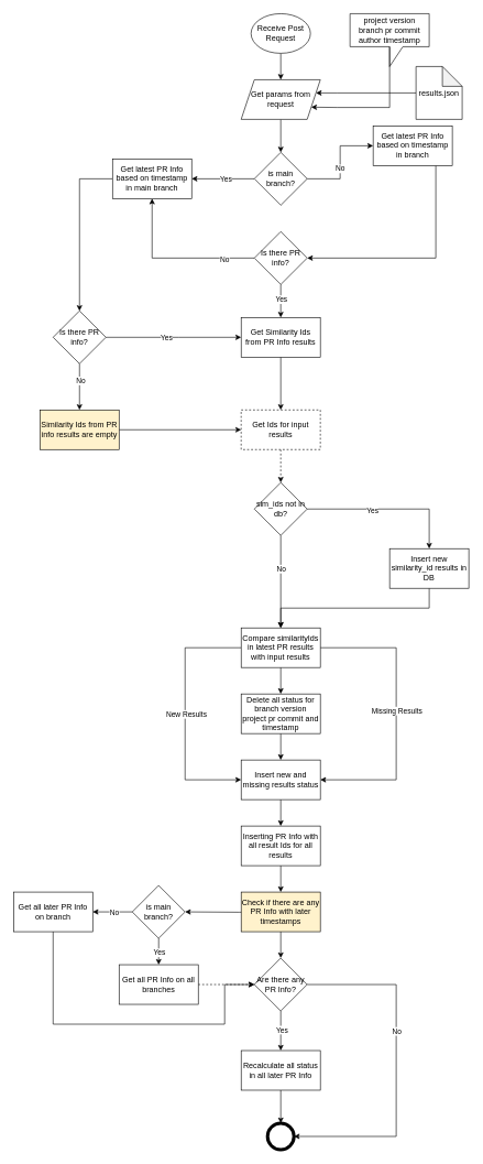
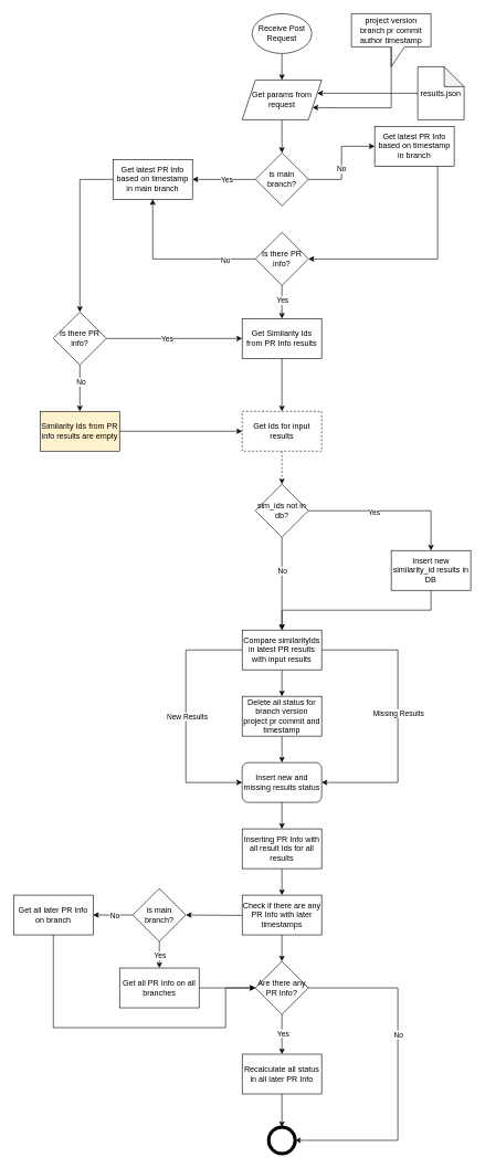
  <mxCell id="0" />
  <mxCell id="1" parent="0" />
  <mxCell id="2" style="edgeStyle=orthogonalEdgeStyle;rounded=0;orthogonalLoop=1;jettySize=auto;html=1;exitX=0.5;exitY=1;exitDx=0;exitDy=0;entryX=0.5;entryY=0;entryDx=0;entryDy=0;" parent="1" source="3" target="9" edge="1"><mxGeometry relative="1" as="geometry"><mxPoint x="425.034" y="110" as="targetPoint" /></mxGeometry></mxCell>
  <mxCell id="3" value="Receive Post Request" style="ellipse;whiteSpace=wrap;html=1;" parent="1" vertex="1"><mxGeometry x="380" y="20" width="90" height="60" as="geometry" /></mxCell>
  <mxCell id="4" style="edgeStyle=orthogonalEdgeStyle;rounded=0;orthogonalLoop=1;jettySize=auto;html=1;" parent="1" source="5" target="9" edge="1"><mxGeometry relative="1" as="geometry"><mxPoint x="485" y="140" as="targetPoint" /><Array as="points"><mxPoint x="510" y="140" /><mxPoint x="510" y="140" /></Array></mxGeometry></mxCell>
  <mxCell id="5" value="results.json" style="shape=note;whiteSpace=wrap;html=1;backgroundOutline=1;darkOpacity=0.05;" parent="1" vertex="1"><mxGeometry x="630" y="100" width="70" height="80" as="geometry" /></mxCell>
  <mxCell id="6" value="project version branch pr commit author timestamp" style="shape=callout;whiteSpace=wrap;html=1;perimeter=calloutPerimeter;rotation=0;" parent="1" vertex="1"><mxGeometry x="530" y="20" width="120" height="80" as="geometry" /></mxCell>
  <mxCell id="7" style="edgeStyle=orthogonalEdgeStyle;rounded=0;orthogonalLoop=1;jettySize=auto;html=1;entryX=1;entryY=0.75;entryDx=0;entryDy=0;" parent="1" source="6" target="9" edge="1"><mxGeometry relative="1" as="geometry"><mxPoint x="484.04" y="163.64" as="targetPoint" /><Array as="points"><mxPoint x="590" y="162" /><mxPoint x="510" y="162" /></Array></mxGeometry></mxCell>
  <mxCell id="8" style="edgeStyle=orthogonalEdgeStyle;rounded=0;orthogonalLoop=1;jettySize=auto;html=1;" parent="1" source="9" target="15" edge="1"><mxGeometry relative="1" as="geometry" /></mxCell>
  <mxCell id="9" value="Get params from request" style="shape=parallelogram;perimeter=parallelogramPerimeter;whiteSpace=wrap;html=1;fixedSize=1;" parent="1" vertex="1"><mxGeometry x="365" y="120" width="120" height="60" as="geometry" /></mxCell>
  <mxCell id="10" value="" style="ellipse;whiteSpace=wrap;html=1;rounded=1;fillColor=#ffffff;strokeWidth=5;strokeColor=#000000;" parent="1" vertex="1"><mxGeometry x="405" y="1700" width="40" height="40" as="geometry" /></mxCell>
  <mxCell id="11" value="" style="edgeStyle=orthogonalEdgeStyle;rounded=0;orthogonalLoop=1;jettySize=auto;html=1;" parent="1" source="15" target="17" edge="1"><mxGeometry relative="1" as="geometry" /></mxCell>
  <mxCell id="12" value="Yes" style="edgeLabel;html=1;align=center;verticalAlign=middle;resizable=0;points=[];" parent="11" vertex="1" connectable="0"><mxGeometry x="-0.007" y="1" relative="1" as="geometry"><mxPoint x="3" y="-1" as="offset" /></mxGeometry></mxCell>
  <mxCell id="13" value="" style="edgeStyle=orthogonalEdgeStyle;rounded=0;orthogonalLoop=1;jettySize=auto;html=1;" parent="1" source="15" target="19" edge="1"><mxGeometry relative="1" as="geometry" /></mxCell>
  <mxCell id="14" value="No" style="edgeLabel;html=1;align=center;verticalAlign=middle;resizable=0;points=[];" parent="13" vertex="1" connectable="0"><mxGeometry x="-0.123" y="1" relative="1" as="geometry"><mxPoint as="offset" /></mxGeometry></mxCell>
  <mxCell id="15" value="is main branch?" style="rhombus;whiteSpace=wrap;html=1;" parent="1" vertex="1"><mxGeometry x="385" y="230" width="80" height="80" as="geometry" /></mxCell>
  <mxCell id="16" value="" style="edgeStyle=orthogonalEdgeStyle;rounded=0;orthogonalLoop=1;jettySize=auto;html=1;" parent="1" source="17" target="29" edge="1"><mxGeometry relative="1" as="geometry" /></mxCell>
  <mxCell id="17" value="Get latest PR Info based on timestamp in main branch" style="whiteSpace=wrap;html=1;" parent="1" vertex="1"><mxGeometry x="170" y="240" width="120" height="60" as="geometry" /></mxCell>
  <mxCell id="18" value="" style="edgeStyle=orthogonalEdgeStyle;rounded=0;orthogonalLoop=1;jettySize=auto;html=1;" parent="1" source="19" target="24" edge="1"><mxGeometry relative="1" as="geometry"><Array as="points"><mxPoint x="660" y="390" /></Array></mxGeometry></mxCell>
  <mxCell id="19" value="Get latest PR Info based on timestamp in branch" style="whiteSpace=wrap;html=1;" parent="1" vertex="1"><mxGeometry x="565" y="190" width="120" height="60" as="geometry" /></mxCell>
  <mxCell id="20" style="edgeStyle=orthogonalEdgeStyle;rounded=0;orthogonalLoop=1;jettySize=auto;html=1;entryX=0.5;entryY=1;entryDx=0;entryDy=0;" parent="1" source="24" target="17" edge="1"><mxGeometry relative="1" as="geometry" /></mxCell>
  <mxCell id="21" value="No" style="edgeLabel;html=1;align=center;verticalAlign=middle;resizable=0;points=[];" parent="20" vertex="1" connectable="0"><mxGeometry x="-0.628" y="1" relative="1" as="geometry"><mxPoint as="offset" /></mxGeometry></mxCell>
  <mxCell id="22" value="" style="edgeStyle=orthogonalEdgeStyle;rounded=0;orthogonalLoop=1;jettySize=auto;html=1;" parent="1" source="24" target="31" edge="1"><mxGeometry relative="1" as="geometry" /></mxCell>
  <mxCell id="23" value="Yes" style="edgeLabel;html=1;align=center;verticalAlign=middle;resizable=0;points=[];" parent="22" vertex="1" connectable="0"><mxGeometry x="-0.481" y="1" relative="1" as="geometry"><mxPoint x="-1" y="9" as="offset" /></mxGeometry></mxCell>
  <mxCell id="24" value="Is there PR info?" style="rhombus;whiteSpace=wrap;html=1;" parent="1" vertex="1"><mxGeometry x="385" y="350" width="80" height="80" as="geometry" /></mxCell>
  <mxCell id="25" style="edgeStyle=orthogonalEdgeStyle;rounded=0;orthogonalLoop=1;jettySize=auto;html=1;entryX=0;entryY=0.5;entryDx=0;entryDy=0;exitX=1;exitY=0.5;exitDx=0;exitDy=0;" parent="1" source="29" target="31" edge="1"><mxGeometry relative="1" as="geometry"><Array as="points"><mxPoint x="270" y="510" /><mxPoint x="270" y="510" /></Array></mxGeometry></mxCell>
  <mxCell id="26" value="Yes" style="edgeLabel;html=1;align=center;verticalAlign=middle;resizable=0;points=[];" parent="25" vertex="1" connectable="0"><mxGeometry x="-0.111" relative="1" as="geometry"><mxPoint as="offset" /></mxGeometry></mxCell>
  <mxCell id="27" value="" style="edgeStyle=orthogonalEdgeStyle;rounded=0;orthogonalLoop=1;jettySize=auto;html=1;" parent="1" source="29" target="64" edge="1"><mxGeometry relative="1" as="geometry" /></mxCell>
  <mxCell id="28" value="No" style="edgeLabel;html=1;align=center;verticalAlign=middle;resizable=0;points=[];" parent="27" vertex="1" connectable="0"><mxGeometry x="-0.282" y="1" relative="1" as="geometry"><mxPoint as="offset" /></mxGeometry></mxCell>
  <mxCell id="29" value="Is there PR info?" style="rhombus;whiteSpace=wrap;html=1;" parent="1" vertex="1"><mxGeometry x="80" y="470" width="80" height="80" as="geometry" /></mxCell>
  <mxCell id="30" value="" style="edgeStyle=orthogonalEdgeStyle;rounded=0;orthogonalLoop=1;jettySize=auto;html=1;" parent="1" source="31" target="43" edge="1"><mxGeometry relative="1" as="geometry" /></mxCell>
  <mxCell id="31" value="Get Similarity Ids from PR Info results" style="whiteSpace=wrap;html=1;" parent="1" vertex="1"><mxGeometry x="365" y="480" width="120" height="60" as="geometry" /></mxCell>
  <mxCell id="32" value="" style="edgeStyle=orthogonalEdgeStyle;rounded=0;orthogonalLoop=1;jettySize=auto;html=1;" parent="1" source="37" target="39" edge="1"><mxGeometry relative="1" as="geometry" /></mxCell>
  <mxCell id="33" style="edgeStyle=orthogonalEdgeStyle;rounded=0;orthogonalLoop=1;jettySize=auto;html=1;entryX=1;entryY=0.5;entryDx=0;entryDy=0;" parent="1" source="37" target="41" edge="1"><mxGeometry relative="1" as="geometry"><Array as="points"><mxPoint x="600" y="980" /><mxPoint x="600" y="1180" /></Array></mxGeometry></mxCell>
  <mxCell id="34" value="Missing Results" style="edgeLabel;html=1;align=center;verticalAlign=middle;resizable=0;points=[];" parent="33" vertex="1" connectable="0"><mxGeometry x="-0.021" relative="1" as="geometry"><mxPoint as="offset" /></mxGeometry></mxCell>
  <mxCell id="35" style="edgeStyle=orthogonalEdgeStyle;rounded=0;orthogonalLoop=1;jettySize=auto;html=1;entryX=0;entryY=0.5;entryDx=0;entryDy=0;" parent="1" source="37" target="41" edge="1"><mxGeometry relative="1" as="geometry"><Array as="points"><mxPoint x="280" y="980" /><mxPoint x="280" y="1180" /></Array></mxGeometry></mxCell>
  <mxCell id="36" value="New Results" style="edgeLabel;html=1;align=center;verticalAlign=middle;resizable=0;points=[];" parent="35" vertex="1" connectable="0"><mxGeometry x="-0.035" y="1" relative="1" as="geometry"><mxPoint y="6" as="offset" /></mxGeometry></mxCell>
  <mxCell id="37" value="Compare similarityIds in latest PR results with input results" style="whiteSpace=wrap;html=1;" parent="1" vertex="1"><mxGeometry x="365" y="950" width="120" height="60" as="geometry" /></mxCell>
  <mxCell id="38" value="" style="edgeStyle=orthogonalEdgeStyle;rounded=0;orthogonalLoop=1;jettySize=auto;html=1;" parent="1" source="39" target="41" edge="1"><mxGeometry relative="1" as="geometry" /></mxCell>
  <mxCell id="39" value="Delete all status for branch version project pr commit and timestamp" style="whiteSpace=wrap;html=1;" parent="1" vertex="1"><mxGeometry x="365" y="1050" width="120" height="60" as="geometry" /></mxCell>
  <mxCell id="40" value="" style="edgeStyle=orthogonalEdgeStyle;rounded=0;orthogonalLoop=1;jettySize=auto;html=1;" parent="1" source="41" target="52" edge="1"><mxGeometry relative="1" as="geometry" /></mxCell>
- <mxCell id="41" value="Insert new and missing results status" style="whiteSpace=wrap;html=1;" parent="1" vertex="1"><mxGeometry x="365" y="1150" width="120" height="60" as="geometry" /></mxCell>
+ <mxCell id="41" value="Insert new and missing results status" style="whiteSpace=wrap;html=1;rounded=1;" parent="1" vertex="1"><mxGeometry x="365" y="1150" width="120" height="60" as="geometry" /></mxCell>
  <mxCell id="42" value="" style="edgeStyle=orthogonalEdgeStyle;rounded=0;orthogonalLoop=1;jettySize=auto;html=1;dashed=1;" parent="1" source="43" target="48" edge="1"><mxGeometry relative="1" as="geometry" /></mxCell>
  <mxCell id="43" value="Get Ids for input results" style="whiteSpace=wrap;html=1;dashed=1;" parent="1" vertex="1"><mxGeometry x="365" y="620" width="120" height="60" as="geometry" /></mxCell>
  <mxCell id="44" style="edgeStyle=orthogonalEdgeStyle;rounded=0;orthogonalLoop=1;jettySize=auto;html=1;entryX=0.5;entryY=0;entryDx=0;entryDy=0;" parent="1" source="48" target="50" edge="1"><mxGeometry relative="1" as="geometry" /></mxCell>
  <mxCell id="45" value="Yes" style="edgeLabel;html=1;align=center;verticalAlign=middle;resizable=0;points=[];" parent="44" vertex="1" connectable="0"><mxGeometry x="-0.203" y="-2" relative="1" as="geometry"><mxPoint as="offset" /></mxGeometry></mxCell>
  <mxCell id="46" style="edgeStyle=orthogonalEdgeStyle;rounded=0;orthogonalLoop=1;jettySize=auto;html=1;entryX=0.5;entryY=0;entryDx=0;entryDy=0;" parent="1" source="48" target="37" edge="1"><mxGeometry relative="1" as="geometry" /></mxCell>
  <mxCell id="47" value="No" style="edgeLabel;html=1;align=center;verticalAlign=middle;resizable=0;points=[];" parent="46" vertex="1" connectable="0"><mxGeometry x="-0.483" relative="1" as="geometry"><mxPoint y="14" as="offset" /></mxGeometry></mxCell>
  <mxCell id="48" value="sim_ids not in db?" style="rhombus;whiteSpace=wrap;html=1;" parent="1" vertex="1"><mxGeometry x="385" y="730" width="80" height="80" as="geometry" /></mxCell>
  <mxCell id="49" style="edgeStyle=orthogonalEdgeStyle;rounded=0;orthogonalLoop=1;jettySize=auto;html=1;" parent="1" source="50" target="37" edge="1"><mxGeometry relative="1" as="geometry"><Array as="points"><mxPoint x="650" y="920" /><mxPoint x="425" y="920" /></Array></mxGeometry></mxCell>
  <mxCell id="50" value="Insert new similarity_id results in DB" style="whiteSpace=wrap;html=1;" parent="1" vertex="1"><mxGeometry x="590" y="830" width="120" height="60" as="geometry" /></mxCell>
  <mxCell id="51" value="" style="edgeStyle=orthogonalEdgeStyle;rounded=0;orthogonalLoop=1;jettySize=auto;html=1;" parent="1" source="52" target="55" edge="1"><mxGeometry relative="1" as="geometry" /></mxCell>
  <mxCell id="52" value="Inserting PR Info with all result Ids for all results" style="whiteSpace=wrap;html=1;" parent="1" vertex="1"><mxGeometry x="365" y="1250" width="120" height="60" as="geometry" /></mxCell>
  <mxCell id="53" value="" style="edgeStyle=orthogonalEdgeStyle;rounded=0;orthogonalLoop=1;jettySize=auto;html=1;" parent="1" source="55" target="60" edge="1"><mxGeometry relative="1" as="geometry" /></mxCell>
  <mxCell id="54" value="" style="edgeStyle=orthogonalEdgeStyle;rounded=0;orthogonalLoop=1;jettySize=auto;html=1;" edge="1" parent="1" target="69"><mxGeometry relative="1" as="geometry"><mxPoint x="445" y="1380" as="sourcePoint" /></mxGeometry></mxCell>
- <mxCell id="55" value="Check if there are any PR Info with later timestamps" style="whiteSpace=wrap;html=1;fillColor=#fff2cc;" parent="1" vertex="1"><mxGeometry x="365" y="1350" width="120" height="60" as="geometry" /></mxCell>
+ <mxCell id="55" value="Check if there are any PR Info with later timestamps" style="whiteSpace=wrap;html=1;" parent="1" vertex="1"><mxGeometry x="365" y="1350" width="120" height="60" as="geometry" /></mxCell>
  <mxCell id="56" value="" style="edgeStyle=orthogonalEdgeStyle;rounded=0;orthogonalLoop=1;jettySize=auto;html=1;" parent="1" source="60" target="62" edge="1"><mxGeometry relative="1" as="geometry" /></mxCell>
  <mxCell id="57" value="Yes" style="edgeLabel;html=1;align=center;verticalAlign=middle;resizable=0;points=[];" parent="56" vertex="1" connectable="0"><mxGeometry x="-0.08" y="1" relative="1" as="geometry"><mxPoint as="offset" /></mxGeometry></mxCell>
  <mxCell id="58" style="edgeStyle=orthogonalEdgeStyle;rounded=0;orthogonalLoop=1;jettySize=auto;html=1;entryX=1;entryY=0.5;entryDx=0;entryDy=0;" parent="1" source="60" target="10" edge="1"><mxGeometry relative="1" as="geometry"><Array as="points"><mxPoint x="600" y="1490" /><mxPoint x="600" y="1720" /></Array></mxGeometry></mxCell>
  <mxCell id="59" value="No" style="edgeLabel;html=1;align=center;verticalAlign=middle;resizable=0;points=[];" parent="58" vertex="1" connectable="0"><mxGeometry x="0.101" y="-1" relative="1" as="geometry"><mxPoint x="1" y="-81" as="offset" /></mxGeometry></mxCell>
  <mxCell id="60" value="Are there any PR Info?" style="rhombus;whiteSpace=wrap;html=1;" parent="1" vertex="1"><mxGeometry x="385" y="1450" width="80" height="80" as="geometry" /></mxCell>
  <mxCell id="61" style="edgeStyle=orthogonalEdgeStyle;rounded=0;orthogonalLoop=1;jettySize=auto;html=1;" parent="1" source="62" target="10" edge="1"><mxGeometry relative="1" as="geometry" /></mxCell>
  <mxCell id="62" value="Recalculate all status in all later PR Info" style="whiteSpace=wrap;html=1;" parent="1" vertex="1"><mxGeometry x="365" y="1590" width="120" height="60" as="geometry" /></mxCell>
  <mxCell id="63" style="edgeStyle=orthogonalEdgeStyle;rounded=0;orthogonalLoop=1;jettySize=auto;html=1;entryX=0;entryY=0.5;entryDx=0;entryDy=0;" parent="1" source="64" target="43" edge="1"><mxGeometry relative="1" as="geometry" /></mxCell>
  <mxCell id="64" value="Similarity Ids from PR info results are empty" style="whiteSpace=wrap;html=1;fillColor=#fff2cc;" parent="1" vertex="1"><mxGeometry x="60" y="620" width="120" height="60" as="geometry" /></mxCell>
  <mxCell id="65" value="" style="edgeStyle=orthogonalEdgeStyle;rounded=0;orthogonalLoop=1;jettySize=auto;html=1;" edge="1" parent="1" source="69" target="71"><mxGeometry relative="1" as="geometry" /></mxCell>
  <mxCell id="66" value="No" style="edgeLabel;html=1;align=center;verticalAlign=middle;resizable=0;points=[];" vertex="1" connectable="0" parent="65"><mxGeometry x="-0.06" relative="1" as="geometry"><mxPoint as="offset" /></mxGeometry></mxCell>
  <mxCell id="67" value="" style="edgeStyle=orthogonalEdgeStyle;rounded=0;orthogonalLoop=1;jettySize=auto;html=1;" edge="1" parent="1" source="69" target="73"><mxGeometry relative="1" as="geometry" /></mxCell>
  <mxCell id="68" value="Yes" style="edgeLabel;html=1;align=center;verticalAlign=middle;resizable=0;points=[];" vertex="1" connectable="0" parent="67"><mxGeometry x="-0.47" relative="1" as="geometry"><mxPoint y="10" as="offset" /></mxGeometry></mxCell>
  <mxCell id="69" value="is main branch?" style="rhombus;whiteSpace=wrap;html=1;" vertex="1" parent="1"><mxGeometry x="200" y="1340" width="80" height="80" as="geometry" /></mxCell>
  <mxCell id="70" style="edgeStyle=orthogonalEdgeStyle;rounded=0;orthogonalLoop=1;jettySize=auto;html=1;entryX=0;entryY=0.5;entryDx=0;entryDy=0;" edge="1" parent="1" source="71" target="60"><mxGeometry relative="1" as="geometry"><Array as="points"><mxPoint x="80" y="1550" /><mxPoint x="340" y="1550" /><mxPoint x="340" y="1490" /></Array></mxGeometry></mxCell>
  <mxCell id="71" value="Get all later PR Info on branch" style="whiteSpace=wrap;html=1;" vertex="1" parent="1"><mxGeometry x="20" y="1350" width="120" height="60" as="geometry" /></mxCell>
- <mxCell id="72" style="edgeStyle=orthogonalEdgeStyle;rounded=0;orthogonalLoop=1;jettySize=auto;html=1;entryX=0;entryY=0.5;entryDx=0;entryDy=0;dashed=1;" edge="1" parent="1" source="73" target="60"><mxGeometry relative="1" as="geometry" /></mxCell>
+ <mxCell id="72" style="edgeStyle=orthogonalEdgeStyle;rounded=0;orthogonalLoop=1;jettySize=auto;html=1;entryX=0;entryY=0.5;entryDx=0;entryDy=0;" edge="1" parent="1" source="73" target="60"><mxGeometry relative="1" as="geometry" /></mxCell>
  <mxCell id="73" value="Get all PR Info on all branches" style="whiteSpace=wrap;html=1;" vertex="1" parent="1"><mxGeometry x="180" y="1460" width="120" height="60" as="geometry" /></mxCell>
